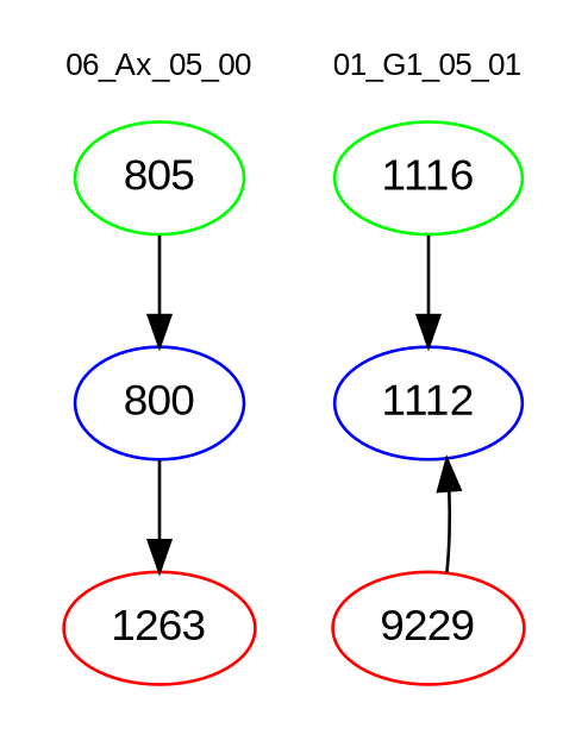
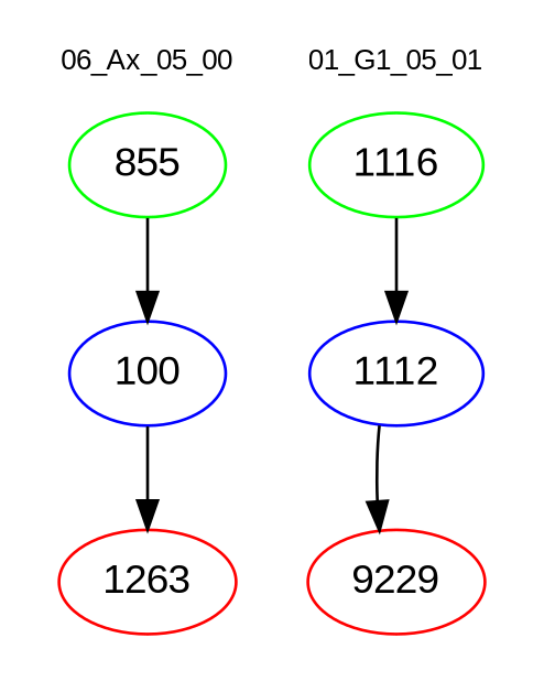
  digraph {
    fontname="Liberation Sans"
    node [color=green fontname="Liberation Sans"]
    edge [color=black fontname="Liberation Sans"]
-   n1 [label=805]
-   n2 [color=blue label=800]
+   n1 [label=855]
+   n2 [color=blue label=100]
    n3 [color=red label=1263]
    n4 [label=1116]
    n5 [color=blue label=1112]
    n6 [color=red label=9229]
    subgraph cluster_1 {
      color=white
      fontsize=10
      label="06_Ax_05_00"
      n1
      n2
      n3
    }
    subgraph cluster_2 {
      color=white
      fontsize=10
      label="01_G1_05_01"
      n4
      n5
      n6
    }
    n1 -> n2
    n2 -> n3
    n4 -> n5
-   n6 -> n5
+   n5 -> n6
  }
